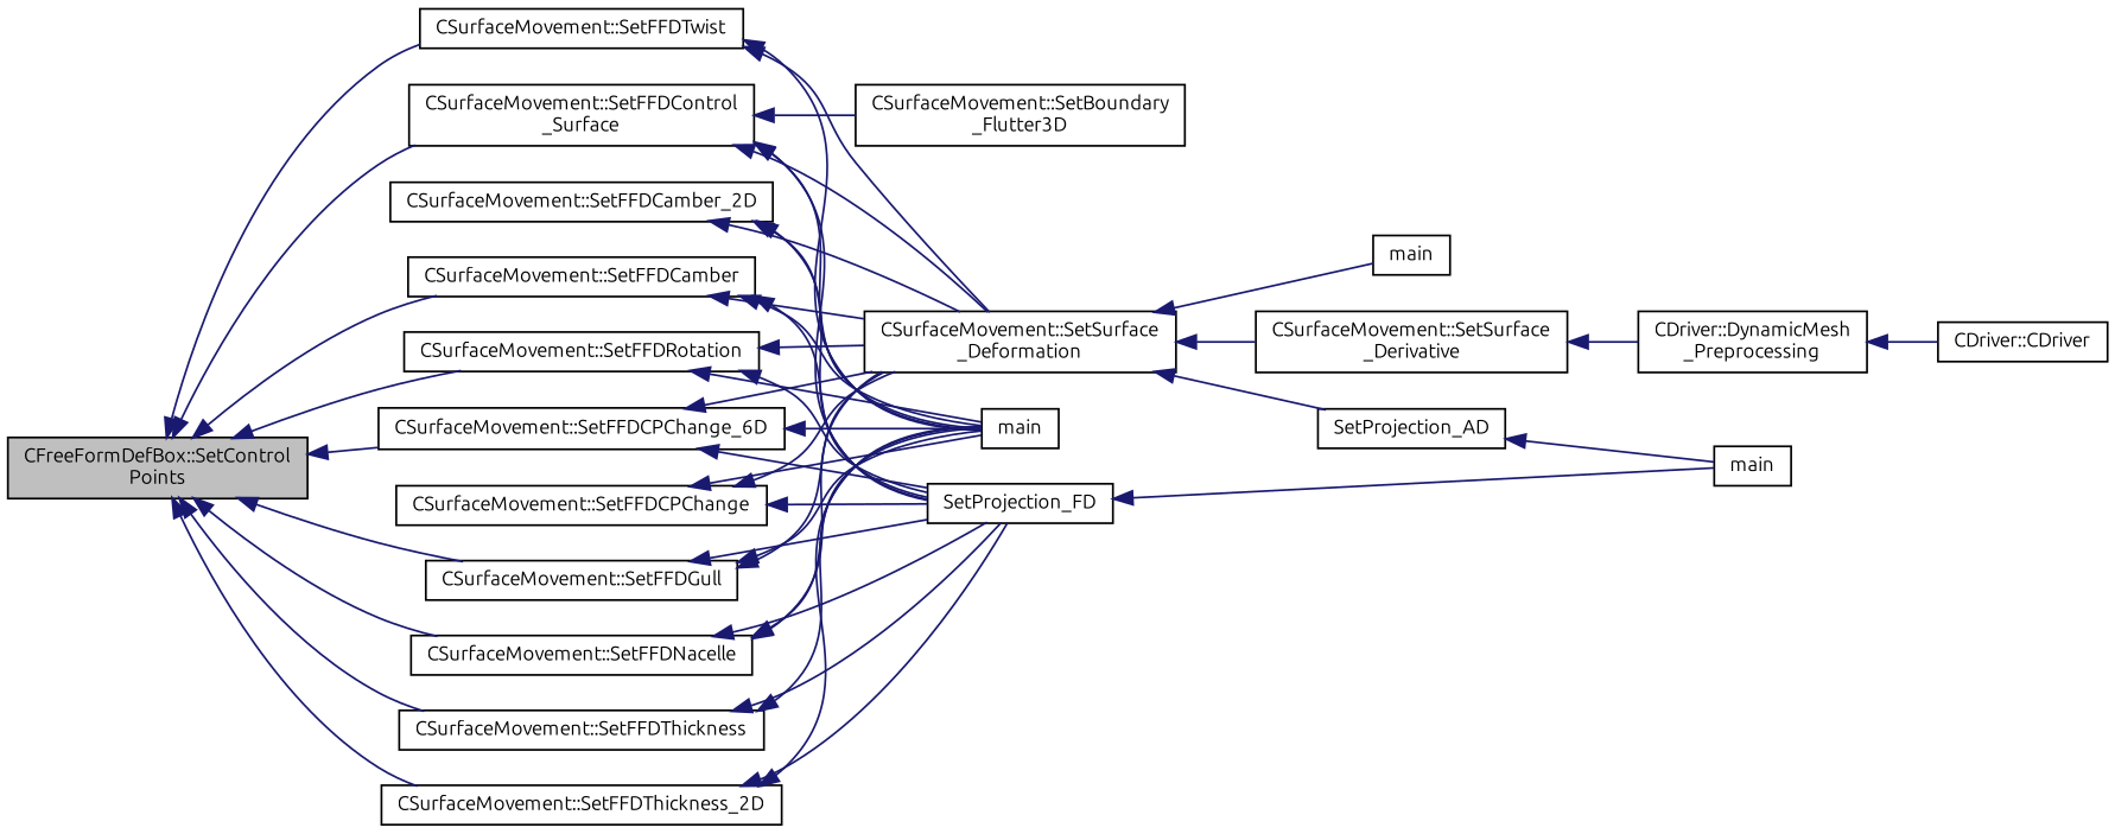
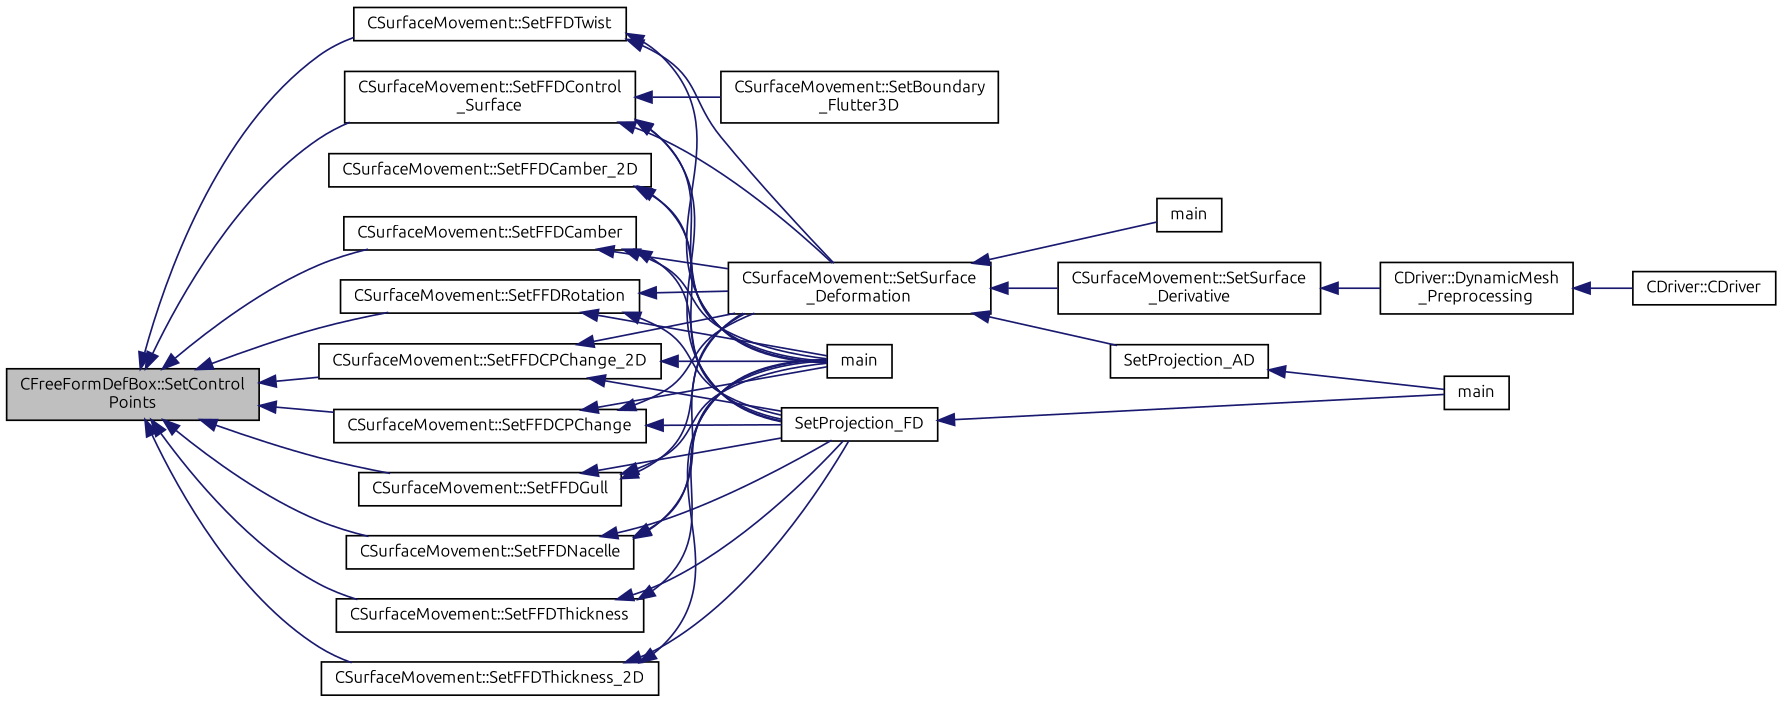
  digraph {
    fontname=Ubuntu
    rankdir=LR
    node [color=black fillcolor=white fontname=Ubuntu fontsize=10 shape=record style=filled]
    edge [color=midnightblue dir=back fontname=Ubuntu fontsize=10 labelfontname=Helvetica labelfontsize=10 style=solid]
    n1 [fillcolor=grey75 fontcolor=black height=0.2 label="CFreeFormDefBox::SetControl\lPoints" width=0.4]
-   n2 [height=0.2 label="CSurfaceMovement::SetFFDCPChange_6D" width=0.4]
+   n2 [height=0.2 label="CSurfaceMovement::SetFFDCPChange_2D" width=0.4]
    n3 [height=0.2 label="CSurfaceMovement::SetFFDCPChange" width=0.4]
    n4 [height=0.2 label="CSurfaceMovement::SetFFDGull" width=0.4]
    n5 [height=0.2 label="CSurfaceMovement::SetFFDNacelle" width=0.4]
    n6 [height=0.2 label="CSurfaceMovement::SetFFDThickness_2D" width=0.4]
    n7 [height=0.2 label="CSurfaceMovement::SetFFDCamber" width=0.4]
    n8 [height=0.2 label="CSurfaceMovement::SetFFDThickness" width=0.4]
    n9 [height=0.2 label="CSurfaceMovement::SetFFDTwist" width=0.4]
    n10 [height=0.2 label="CSurfaceMovement::SetFFDRotation" width=0.4]
    n11 [height=0.2 label="CSurfaceMovement::SetFFDControl\l_Surface" width=0.4]
    n12 [height=0.2 label="CSurfaceMovement::SetSurface\l_Deformation" width=0.4]
    n13 [height=0.2 label=SetProjection_FD width=0.4]
    n14 [height=0.2 label=main width=0.4]
    n15 [height=0.2 label="CSurfaceMovement::SetFFDCamber_2D" width=0.4]
    n16 [height=0.2 label="CSurfaceMovement::SetBoundary\l_Flutter3D" width=0.4]
    n17 [height=0.2 label="CSurfaceMovement::SetSurface\l_Derivative" width=0.4]
    n18 [height=0.2 label=main width=0.4]
    n19 [height=0.2 label=SetProjection_AD width=0.4]
    n20 [height=0.2 label=main width=0.4]
    n21 [height=0.2 label="CDriver::DynamicMesh\l_Preprocessing" width=0.4]
    n22 [height=0.2 label="CDriver::CDriver" width=0.4]
    n1 -> n2
+   n1 -> n3
    n1 -> n4
    n1 -> n5
    n1 -> n6
    n1 -> n7
    n1 -> n8
    n1 -> n9
    n1 -> n10
    n1 -> n11
    n2 -> n12
    n2 -> n13
    n2 -> n14
    n3 -> n12
    n3 -> n13
    n3 -> n14
    n4 -> n12
    n4 -> n13
    n4 -> n14
    n5 -> n12
    n5 -> n13
    n5 -> n14
    n6 -> n13
    n6 -> n14
    n7 -> n12
    n7 -> n13
    n7 -> n14
    n8 -> n13
    n8 -> n14
    n9 -> n12
    n9 -> n14
    n10 -> n12
    n10 -> n13
    n10 -> n14
    n11 -> n12
    n11 -> n13
    n11 -> n14
    n11 -> n16
    n12 -> n17
    n12 -> n18
    n12 -> n19
    n13 -> n20
-   n15 -> n12
    n15 -> n13
    n15 -> n14
    n17 -> n21
    n19 -> n20
    n21 -> n22
  }
